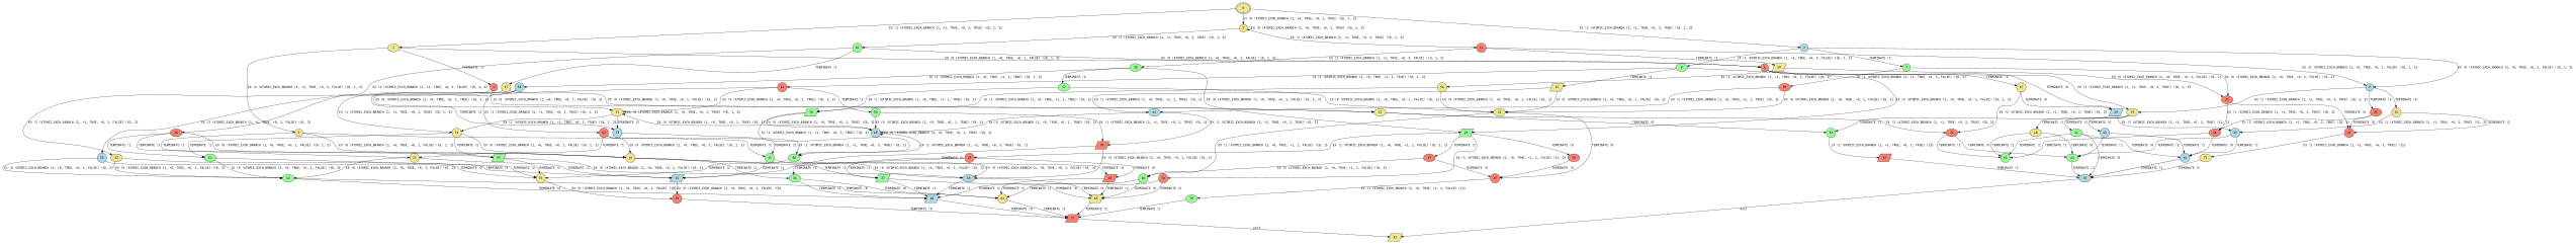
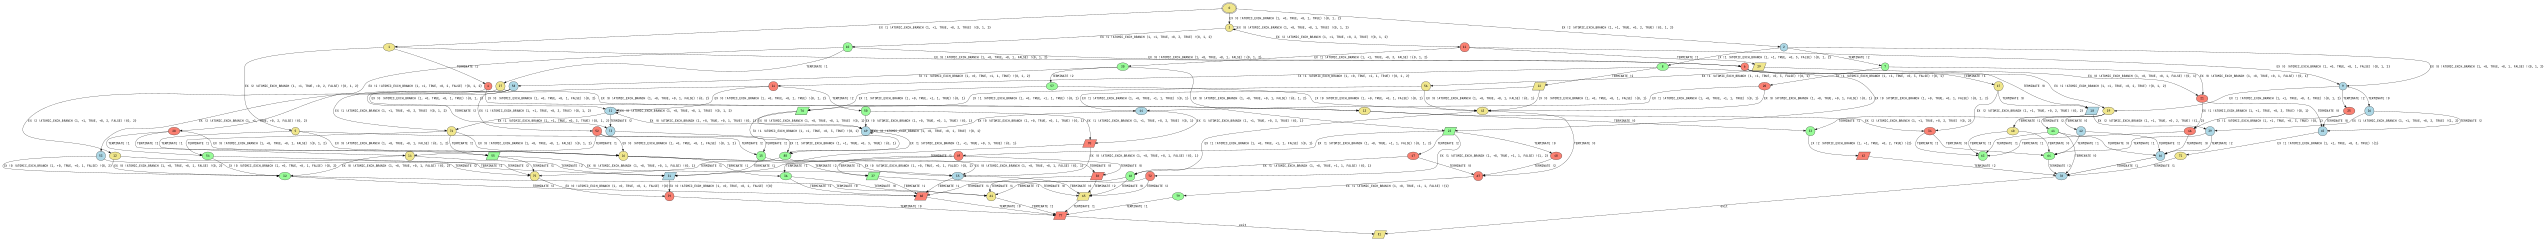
  digraph {
    fontname="JetBrains Mono"
    node [fillcolor=salmon fontname="JetBrains Mono" shape=circle style=filled]
    edge [fontname="JetBrains Mono"]
    0 [fillcolor=khaki peripheries=2 shape=ellipse]
    1 [fillcolor=khaki shape=ellipse]
    2 [fillcolor=lightblue]
    3 [fillcolor=khaki]
    4
    5 [fillcolor=khaki]
    6
    7 [fillcolor=palegreen]
    8 [fillcolor=palegreen shape=ellipse]
    9 [fillcolor=lightblue]
    10 [fillcolor=palegreen]
    11
    12 [fillcolor=khaki shape=ellipse]
    13 [fillcolor=khaki shape=ellipse]
    14 [fillcolor=khaki]
    15 [fillcolor=palegreen]
    16 [fillcolor=khaki]
    17 [fillcolor=khaki]
    18 [fillcolor=lightblue shape=parallelogram]
    19 [fillcolor=khaki shape=ellipse]
    20 [shape=ellipse]
    21 [shape=ellipse]
    22 [fillcolor=khaki shape=parallelogram]
    23 [fillcolor=palegreen shape=parallelogram]
    24
    25 [shape=ellipse]
-   26 [fillcolor=khaki]
+   26 [fillcolor=lightblue]
    27 [fillcolor=khaki]
    28 [shape=ellipse]
    29 [fillcolor=khaki shape=parallelogram]
    30 [fillcolor=palegreen shape=ellipse]
    31 [fillcolor=lightblue shape=parallelogram]
    32 [fillcolor=palegreen shape=ellipse]
    33 [fillcolor=palegreen]
    34 [shape=ellipse]
    35 [fillcolor=lightblue shape=ellipse]
    36 [fillcolor=palegreen shape=ellipse]
    37 [fillcolor=palegreen shape=parallelogram]
    38 [shape=parallelogram]
    39 [fillcolor=lightblue]
    40 [fillcolor=khaki shape=ellipse]
    41 [fillcolor=palegreen shape=ellipse]
    42 [fillcolor=lightblue]
    43 [fillcolor=khaki shape=ellipse]
    44 [fillcolor=lightblue shape=ellipse]
-   45
+   45 [fillcolor=lightblue]
    46 [shape=ellipse]
    47 [shape=ellipse]
    48 [shape=ellipse]
    49
    72
    50 [fillcolor=palegreen]
-   51 [fillcolor=khaki shape=ellipse]
+   51 [fillcolor=lightblue shape=ellipse]
    52
    53 [fillcolor=lightblue]
    54 [fillcolor=palegreen shape=ellipse]
    55 [fillcolor=palegreen shape=parallelogram]
    56 [fillcolor=khaki]
    57 [fillcolor=palegreen shape=ellipse]
    58 [fillcolor=lightblue]
    59
-   60 [fillcolor=lightblue shape=parallelogram]
+   60 [shape=parallelogram]
    61 [fillcolor=khaki]
    62 [shape=parallelogram]
    63 [fillcolor=palegreen]
    64 [fillcolor=palegreen shape=ellipse]
    65 [fillcolor=khaki shape=parallelogram]
    66 [fillcolor=lightblue]
    78 [fillcolor=lightblue shape=ellipse]
    67
    68 [fillcolor=palegreen]
    69 [fillcolor=lightblue]
    70 [shape=parallelogram]
    71 [fillcolor=khaki shape=ellipse]
    73 [fillcolor=lightblue]
    74 [fillcolor=khaki]
    75 [fillcolor=khaki]
    76 [fillcolor=palegreen shape=parallelogram]
    77 [shape=parallelogram]
    79 [fillcolor=palegreen shape=ellipse]
    80 [fillcolor=palegreen shape=ellipse]
    81 [fillcolor=khaki shape=parallelogram]
    0 -> 1 [label="EX !1 !ATOMIC_EXCH_BRANCH (1, +1, TRUE, +0, 3, TRUE) !{0, 1, 2}"]
    0 -> 2 [label="EX !2 !ATOMIC_EXCH_BRANCH (1, +1, TRUE, +0, 2, TRUE) !{0, 1, 2}"]
    0 -> 3 [label="EX !0 !ATOMIC_EXCH_BRANCH (1, +0, TRUE, +0, 1, TRUE) !{0, 1, 2}"]
    1 -> 4 [label="TERMINATE !1"]
    1 -> 5 [label="EX !2 !ATOMIC_EXCH_BRANCH (1, +1, TRUE, +0, 2, FALSE) !{0, 1, 2}"]
    1 -> 6 [label="EX !0 !ATOMIC_EXCH_BRANCH (1, +0, TRUE, +0, 1, FALSE) !{0, 1, 2}"]
    2 -> 7 [label="TERMINATE !2"]
    2 -> 8 [label="EX !1 !ATOMIC_EXCH_BRANCH (1, +1, TRUE, +0, 3, FALSE) !{0, 1, 2}"]
    2 -> 9 [label="EX !0 !ATOMIC_EXCH_BRANCH (1, +0, TRUE, +0, 1, FALSE) !{0, 1, 2}"]
    3 -> 3 [label="EX !0 !ATOMIC_EXCH_BRANCH (1, +0, TRUE, +0, 1, TRUE) !{0, 1, 2}"]
    3 -> 10 [label="EX !1 !ATOMIC_EXCH_BRANCH (1, +1, TRUE, +0, 3, TRUE) !{0, 1, 2}"]
    3 -> 11 [label="EX !2 !ATOMIC_EXCH_BRANCH (1, +1, TRUE, +0, 2, TRUE) !{0, 1, 2}"]
    4 -> 12 [label="EX !2 !ATOMIC_EXCH_BRANCH (1, +1, TRUE, +0, 2, FALSE) !{0, 2}"]
    4 -> 13 [label="EX !0 !ATOMIC_EXCH_BRANCH (1, +0, TRUE, +0, 1, FALSE) !{0, 2}"]
    5 -> 14 [label="TERMINATE !1"]
    5 -> 15 [label="TERMINATE !2"]
    5 -> 16 [label="EX !0 !ATOMIC_EXCH_BRANCH (1, +0, TRUE, +0, 1, FALSE) !{0, 1, 2}"]
    6 -> 17 [label="TERMINATE !1"]
    6 -> 18 [label="TERMINATE !0"]
    6 -> 19 [label="EX !2 !ATOMIC_EXCH_BRANCH (1, +1, TRUE, +0, 2, TRUE) !{0, 1, 2}"]
    7 -> 20 [label="EX !1 !ATOMIC_EXCH_BRANCH (1, +1, TRUE, +0, 3, FALSE) !{0, 1}"]
    7 -> 21 [label="EX !0 !ATOMIC_EXCH_BRANCH (1, +0, TRUE, +0, 1, FALSE) !{0, 1}"]
    8 -> 22 [label="TERMINATE !2"]
    8 -> 23 [label="EX !0 !ATOMIC_EXCH_BRANCH (1, +0, TRUE, +0, 1, FALSE) !{0, 1, 2}"]
    8 -> 24 [label="EX !1 !ATOMIC_EXCH_BRANCH (1, +0, TRUE, +1, 1, TRUE) !{0, 1, 2}"]
    9 -> 19 [label="EX !1 !ATOMIC_EXCH_BRANCH (1, +1, TRUE, +0, 3, TRUE) !{0, 1, 2}"]
    9 -> 25 [label="TERMINATE !2"]
    9 -> 26 [label="TERMINATE !0"]
    10 -> 6 [label="EX !0 !ATOMIC_EXCH_BRANCH (1, +0, TRUE, +0, 1, FALSE) !{0, 1, 2}"]
    10 -> 27 [label="TERMINATE !1"]
    10 -> 28 [label="EX !2 !ATOMIC_EXCH_BRANCH (1, +1, TRUE, +0, 2, FALSE) !{0, 1, 2}"]
    11 -> 9 [label="EX !0 !ATOMIC_EXCH_BRANCH (1, +0, TRUE, +0, 1, FALSE) !{0, 1, 2}"]
    11 -> 29 [label="TERMINATE !2"]
    11 -> 30 [label="EX !1 !ATOMIC_EXCH_BRANCH (1, +1, TRUE, +0, 3, FALSE) !{0, 1, 2}"]
    12 -> 31 [label="TERMINATE !2"]
    12 -> 32 [label="EX !0 !ATOMIC_EXCH_BRANCH (1, +0, TRUE, +0, 1, FALSE) !{0, 2}"]
    13 -> 33 [label="TERMINATE !0"]
    13 -> 34 [label="EX !2 !ATOMIC_EXCH_BRANCH (1, +1, TRUE, +0, 2, TRUE) !{0, 2}"]
    14 -> 31 [label="TERMINATE !2"]
    14 -> 32 [label="EX !0 !ATOMIC_EXCH_BRANCH (1, +0, TRUE, +0, 1, FALSE) !{0, 2}"]
    15 -> 31 [label="TERMINATE !1"]
    15 -> 35 [label="EX !0 !ATOMIC_EXCH_BRANCH (1, +0, TRUE, +0, 1, FALSE) !{0, 1}"]
    16 -> 36 [label="TERMINATE !1"]
    16 -> 37 [label="TERMINATE !2"]
    16 -> 38 [label="TERMINATE !0"]
    17 -> 18 [label="TERMINATE !0"]
    17 -> 34 [label="EX !2 !ATOMIC_EXCH_BRANCH (1, +1, TRUE, +0, 2, TRUE) !{0, 2}"]
    18 -> 33 [label="TERMINATE !1"]
    18 -> 39 [label="EX !2 !ATOMIC_EXCH_BRANCH (1, +1, TRUE, +0, 2, TRUE) !{1, 2}"]
    19 -> 40 [label="TERMINATE !1"]
    19 -> 41 [label="TERMINATE !2"]
    19 -> 42 [label="TERMINATE !0"]
    20 -> 43 [label="EX !0 !ATOMIC_EXCH_BRANCH (1, +0, TRUE, +0, 1, FALSE) !{0, 1}"]
    20 -> 44 [label="EX !1 !ATOMIC_EXCH_BRANCH (1, +0, TRUE, +1, 1, TRUE) !{0, 1}"]
    21 -> 45 [label="TERMINATE !0"]
    21 -> 46 [label="EX !1 !ATOMIC_EXCH_BRANCH (1, +1, TRUE, +0, 3, TRUE) !{0, 1}"]
    22 -> 43 [label="EX !0 !ATOMIC_EXCH_BRANCH (1, +0, TRUE, +0, 1, FALSE) !{0, 1}"]
    22 -> 44 [label="EX !1 !ATOMIC_EXCH_BRANCH (1, +0, TRUE, +1, 1, TRUE) !{0, 1}"]
    23 -> 47 [label="TERMINATE !2"]
    23 -> 48 [label="TERMINATE !0"]
    23 -> 49 [label="EX !1 !ATOMIC_EXCH_BRANCH (1, +0, TRUE, +1, 1, FALSE) !{0, 1, 2}"]
    23 -> 72 [label="EX !1 !ATOMIC_EXCH_BRANCH (1, +0, TRUE, +1, 1, FALSE) !{1, 2}"]
    24 -> 50 [label="TERMINATE !2"]
    24 -> 51 [label="EX !0 !ATOMIC_EXCH_BRANCH (1, +0, TRUE, +0, 1, TRUE) !{0, 1, 2}"]
    24 -> 52 [label="EX !1 !ATOMIC_EXCH_BRANCH (1, +1, TRUE, +0, 3, TRUE) !{0, 1, 2}"]
    25 -> 45 [label="TERMINATE !0"]
    25 -> 46 [label="EX !1 !ATOMIC_EXCH_BRANCH (1, +1, TRUE, +0, 3, TRUE) !{0, 1}"]
    26 -> 39 [label="EX !1 !ATOMIC_EXCH_BRANCH (1, +1, TRUE, +0, 3, TRUE) !{1, 2}"]
    26 -> 45 [label="TERMINATE !2"]
    27 -> 13 [label="EX !0 !ATOMIC_EXCH_BRANCH (1, +0, TRUE, +0, 1, FALSE) !{0, 2}"]
    27 -> 53 [label="EX !2 !ATOMIC_EXCH_BRANCH (1, +1, TRUE, +0, 2, FALSE) !{0, 2}"]
    28 -> 16 [label="EX !0 !ATOMIC_EXCH_BRANCH (1, +0, TRUE, +0, 1, FALSE) !{0, 1, 2}"]
    28 -> 54 [label="TERMINATE !1"]
    28 -> 55 [label="TERMINATE !2"]
    29 -> 21 [label="EX !0 !ATOMIC_EXCH_BRANCH (1, +0, TRUE, +0, 1, FALSE) !{0, 1}"]
    29 -> 56 [label="EX !1 !ATOMIC_EXCH_BRANCH (1, +1, TRUE, +0, 3, FALSE) !{0, 1}"]
    30 -> 23 [label="EX !0 !ATOMIC_EXCH_BRANCH (1, +0, TRUE, +0, 1, FALSE) !{0, 1, 2}"]
    30 -> 57 [label="TERMINATE !2"]
    30 -> 58 [label="EX !1 !ATOMIC_EXCH_BRANCH (1, +0, TRUE, +1, 1, TRUE) !{0, 1, 2}"]
    31 -> 59 [label="EX !0 !ATOMIC_EXCH_BRANCH (1, +0, TRUE, +0, 1, FALSE) !{0}"]
    32 -> 60 [label="TERMINATE !2"]
    32 -> 61 [label="TERMINATE !0"]
    33 -> 62 [label="EX !2 !ATOMIC_EXCH_BRANCH (1, +1, TRUE, +0, 2, TRUE) !{2}"]
    34 -> 63 [label="TERMINATE !2"]
    34 -> 64 [label="TERMINATE !0"]
    35 -> 60 [label="TERMINATE !1"]
    35 -> 65 [label="TERMINATE !0"]
    36 -> 60 [label="TERMINATE !2"]
    36 -> 61 [label="TERMINATE !0"]
    37 -> 60 [label="TERMINATE !1"]
    37 -> 65 [label="TERMINATE !0"]
    38 -> 61 [label="TERMINATE !1"]
    38 -> 65 [label="TERMINATE !2"]
    39 -> 64 [label="TERMINATE !1"]
    39 -> 66 [label="TERMINATE !2"]
    40 -> 63 [label="TERMINATE !2"]
    40 -> 64 [label="TERMINATE !0"]
    41 -> 63 [label="TERMINATE !1"]
    41 -> 66 [label="TERMINATE !0"]
    41 -> 78 [label="TERMINATE !0"]
    42 -> 64 [label="TERMINATE !1"]
    42 -> 66 [label="TERMINATE !2"]
    43 -> 67 [label="TERMINATE !0"]
    43 -> 68 [label="EX !1 !ATOMIC_EXCH_BRANCH (1, +0, TRUE, +1, 1, FALSE) !{0, 1}"]
    44 -> 69 [label="EX !0 !ATOMIC_EXCH_BRANCH (1, +0, TRUE, +0, 1, TRUE) !{0, 1}"]
    44 -> 70 [label="EX !1 !ATOMIC_EXCH_BRANCH (1, +1, TRUE, +0, 3, TRUE) !{0, 1}"]
    45 -> 71 [label="EX !1 !ATOMIC_EXCH_BRANCH (1, +1, TRUE, +0, 3, TRUE) !{1}"]
    46 -> 63 [label="TERMINATE !1"]
    46 -> 66 [label="TERMINATE !0"]
    47 -> 67 [label="TERMINATE !0"]
    47 -> 68 [label="EX !1 !ATOMIC_EXCH_BRANCH (1, +0, TRUE, +1, 1, FALSE) !{0, 1}"]
    48 -> 67 [label="TERMINATE !2"]
    49 -> 36 [label="TERMINATE !1"]
    49 -> 37 [label="TERMINATE !2"]
    49 -> 38 [label="TERMINATE !0"]
    72 -> 61 [label="TERMINATE !1"]
    72 -> 65 [label="TERMINATE !2"]
    50 -> 69 [label="EX !0 !ATOMIC_EXCH_BRANCH (1, +0, TRUE, +0, 1, TRUE) !{0, 1}"]
    50 -> 70 [label="EX !1 !ATOMIC_EXCH_BRANCH (1, +1, TRUE, +0, 3, TRUE) !{0, 1}"]
    51 -> 51 [label="EX !0 !ATOMIC_EXCH_BRANCH (1, +0, TRUE, +0, 1, TRUE) !{0, 1, 2}"]
    51 -> 69 [label="EX !0 !ATOMIC_EXCH_BRANCH (1, +0, TRUE, +0, 1, TRUE) !{0, 1}"]
    51 -> 73 [label="TERMINATE !2"]
    51 -> 74 [label="EX !1 !ATOMIC_EXCH_BRANCH (1, +1, TRUE, +0, 3, TRUE) !{0, 1, 2}"]
    52 -> 14 [label="TERMINATE !1"]
    52 -> 15 [label="TERMINATE !2"]
    52 -> 16 [label="EX !0 !ATOMIC_EXCH_BRANCH (1, +0, TRUE, +0, 1, FALSE) !{0, 1, 2}"]
    53 -> 32 [label="EX !0 !ATOMIC_EXCH_BRANCH (1, +0, TRUE, +0, 1, FALSE) !{0, 2}"]
    53 -> 75 [label="TERMINATE !2"]
    54 -> 32 [label="EX !0 !ATOMIC_EXCH_BRANCH (1, +0, TRUE, +0, 1, FALSE) !{0, 2}"]
    54 -> 75 [label="TERMINATE !2"]
    55 -> 35 [label="EX !0 !ATOMIC_EXCH_BRANCH (1, +0, TRUE, +0, 1, FALSE) !{0, 1}"]
    55 -> 75 [label="TERMINATE !1"]
    56 -> 43 [label="EX !0 !ATOMIC_EXCH_BRANCH (1, +0, TRUE, +0, 1, FALSE) !{0, 1}"]
    56 -> 76 [label="EX !1 !ATOMIC_EXCH_BRANCH (1, +0, TRUE, +1, 1, TRUE) !{0, 1}"]
    57 -> 43 [label="EX !0 !ATOMIC_EXCH_BRANCH (1, +0, TRUE, +0, 1, FALSE) !{0, 1}"]
    57 -> 76 [label="EX !1 !ATOMIC_EXCH_BRANCH (1, +0, TRUE, +1, 1, TRUE) !{0, 1}"]
    58 -> 51 [label="EX !0 !ATOMIC_EXCH_BRANCH (1, +0, TRUE, +0, 1, TRUE) !{0, 1, 2}"]
    58 -> 73 [label="TERMINATE !2"]
    58 -> 74 [label="EX !1 !ATOMIC_EXCH_BRANCH (1, +1, TRUE, +0, 3, TRUE) !{0, 1, 2}"]
    59 -> 77 [label="TERMINATE !0"]
    60 -> 77 [label="TERMINATE !0"]
    61 -> 77 [label="TERMINATE !2"]
    62 -> 78 [label="TERMINATE !2"]
    64 -> 78 [label="TERMINATE !2"]
    65 -> 77 [label="TERMINATE !1"]
    66 -> 78 [label="TERMINATE !1"]
    78 -> 81 [label=exit]
    67 -> 79 [label="EX !1 !ATOMIC_EXCH_BRANCH (1, +0, TRUE, +1, 1, FALSE) !{1}"]
    68 -> 60 [label="TERMINATE !1"]
    68 -> 65 [label="TERMINATE !0"]
    69 -> 69 [label="EX !0 !ATOMIC_EXCH_BRANCH (1, +0, TRUE, +0, 1, TRUE) !{0, 1}"]
    69 -> 80 [label="EX !1 !ATOMIC_EXCH_BRANCH (1, +1, TRUE, +0, 3, TRUE) !{0, 1}"]
    70 -> 31 [label="TERMINATE !1"]
    70 -> 35 [label="EX !0 !ATOMIC_EXCH_BRANCH (1, +0, TRUE, +0, 1, FALSE) !{0, 1}"]
    71 -> 78 [label="TERMINATE !1"]
    73 -> 80 [label="EX !1 !ATOMIC_EXCH_BRANCH (1, +1, TRUE, +0, 3, TRUE) !{0, 1}"]
    74 -> 16 [label="EX !0 !ATOMIC_EXCH_BRANCH (1, +0, TRUE, +0, 1, FALSE) !{0, 1, 2}"]
    74 -> 54 [label="TERMINATE !1"]
    74 -> 55 [label="TERMINATE !2"]
    75 -> 59 [label="EX !0 !ATOMIC_EXCH_BRANCH (1, +0, TRUE, +0, 1, FALSE) !{0}"]
    76 -> 69 [label="EX !0 !ATOMIC_EXCH_BRANCH (1, +0, TRUE, +0, 1, TRUE) !{0, 1}"]
    76 -> 80 [label="EX !1 !ATOMIC_EXCH_BRANCH (1, +1, TRUE, +0, 3, TRUE) !{0, 1}"]
    77 -> 81 [label=exit]
    79 -> 77 [label="TERMINATE !1"]
    80 -> 35 [label="EX !0 !ATOMIC_EXCH_BRANCH (1, +0, TRUE, +0, 1, FALSE) !{0, 1}"]
    80 -> 75 [label="TERMINATE !1"]
  }
